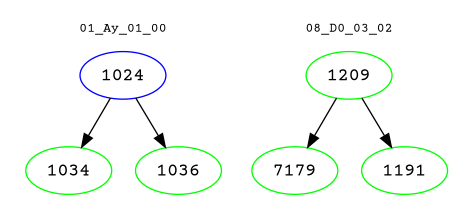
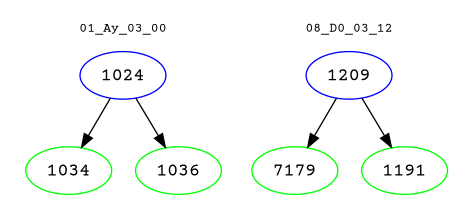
  digraph {
    fontname="Courier Prime"
    node [color=green fontname="Courier Prime"]
    edge [color=black fontname="Courier Prime"]
    n1 [color=blue label=1024]
    n2 [label=1034]
    n3 [label=1036]
-   n4 [label=1209]
+   n4 [color=blue label=1209]
    n5 [label=7179]
    n6 [label=1191]
    subgraph cluster_1 {
      color=white
      fontsize=10
-     label="01_Ay_01_00"
+     label="01_Ay_03_00"
      n1
      n2
      n3
    }
    subgraph cluster_2 {
      color=white
      fontsize=10
-     label="08_D0_03_02"
+     label="08_D0_03_12"
      n4
      n5
      n6
    }
    n1 -> n2
    n1 -> n3
    n4 -> n5
    n4 -> n6
  }
